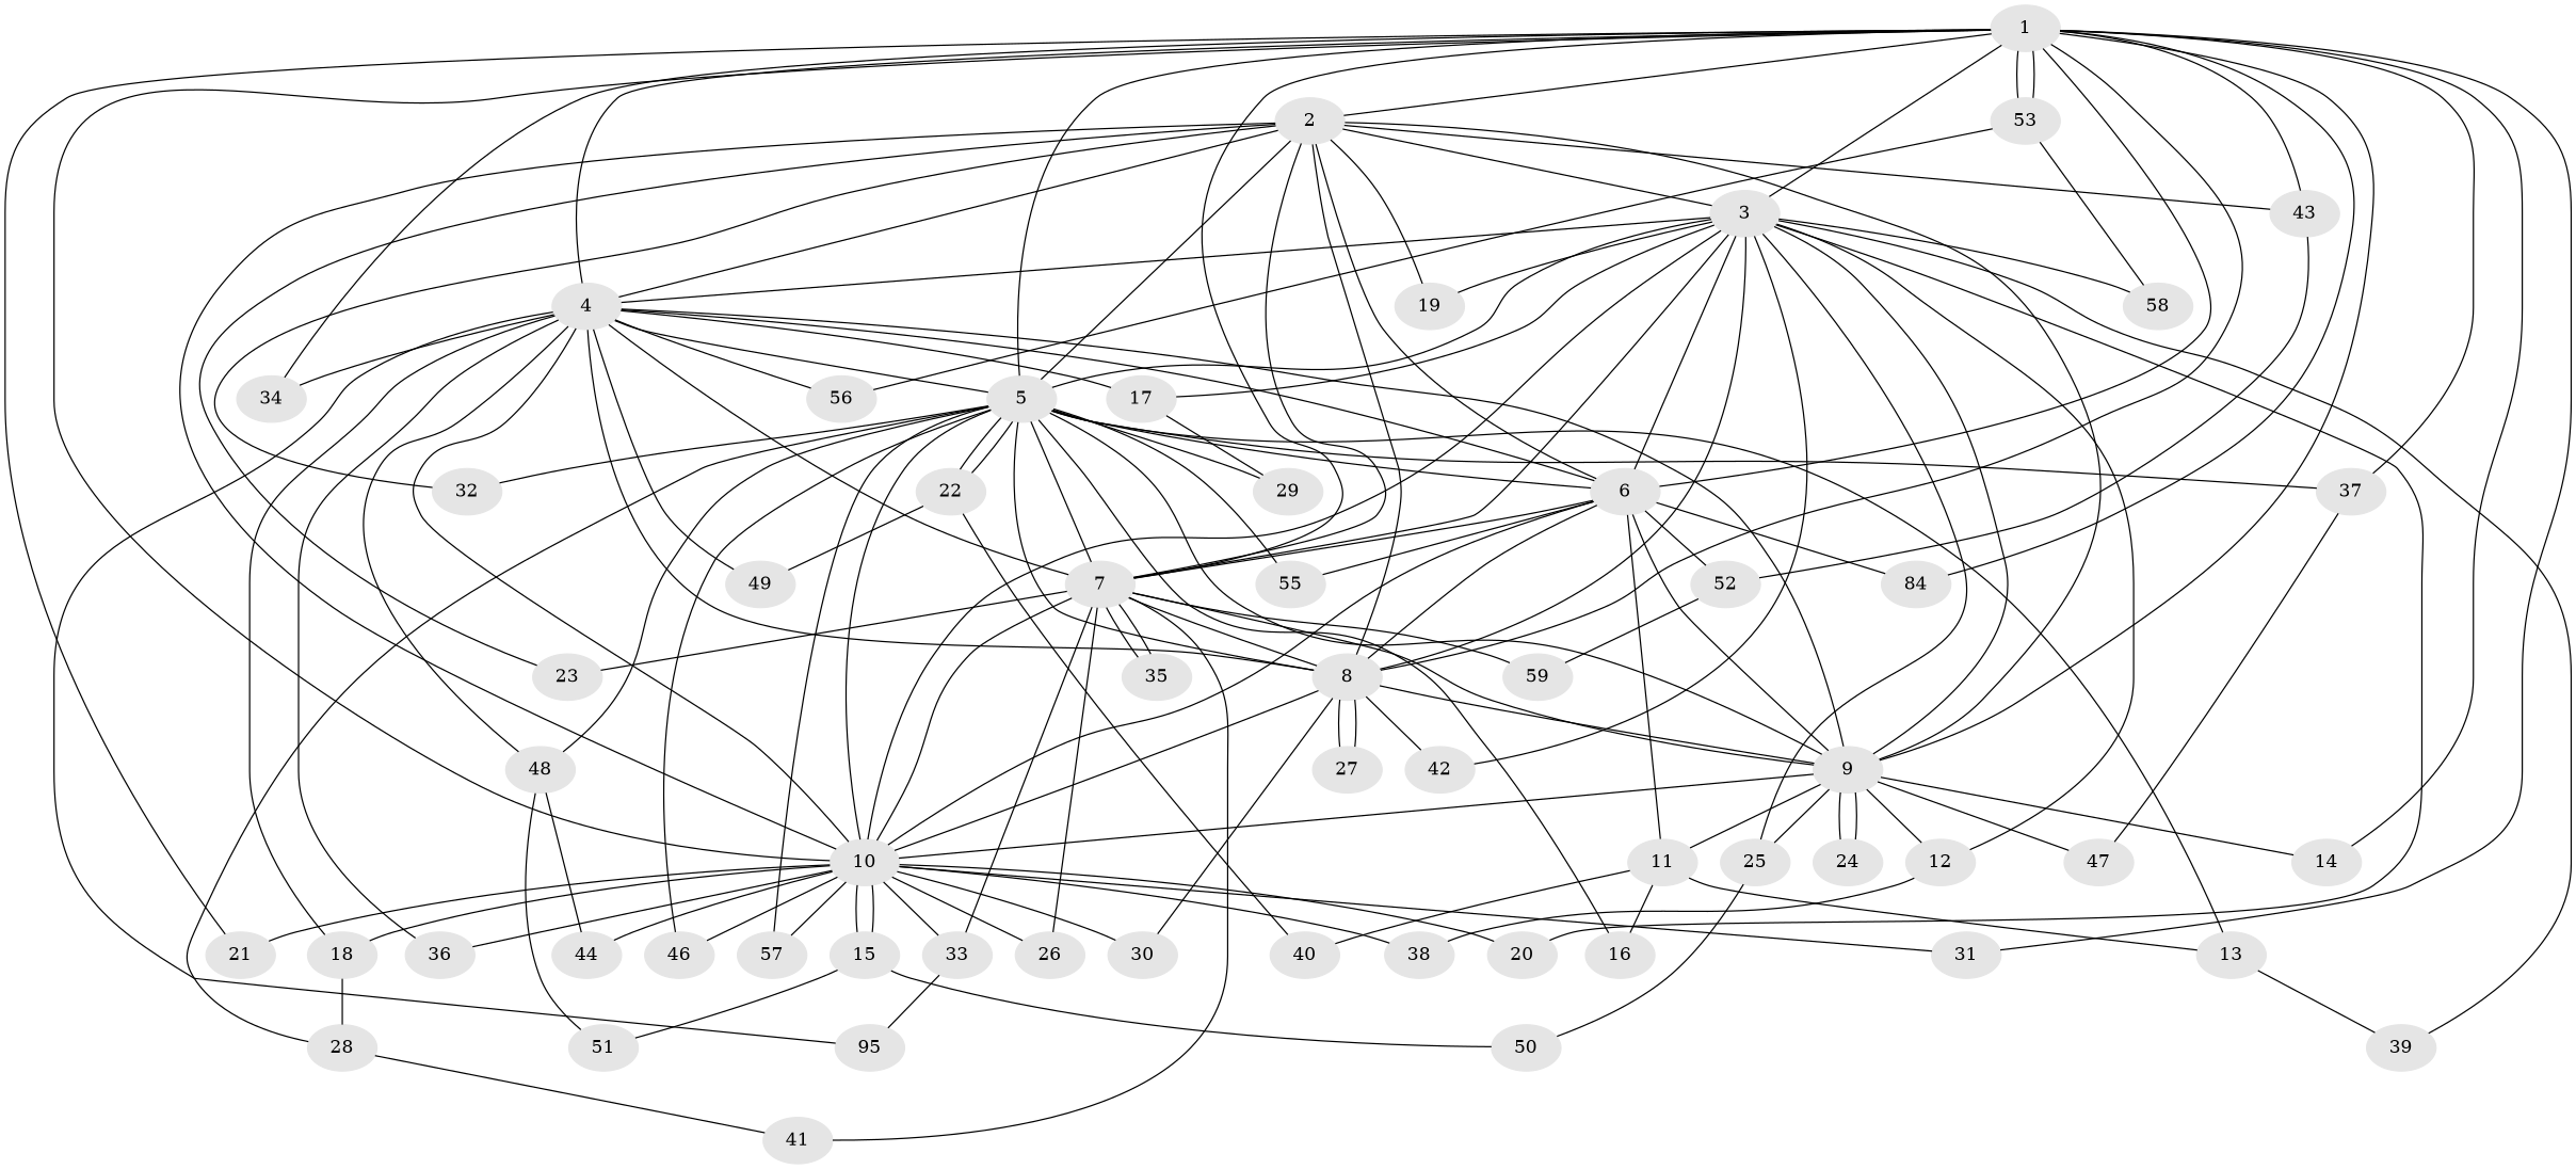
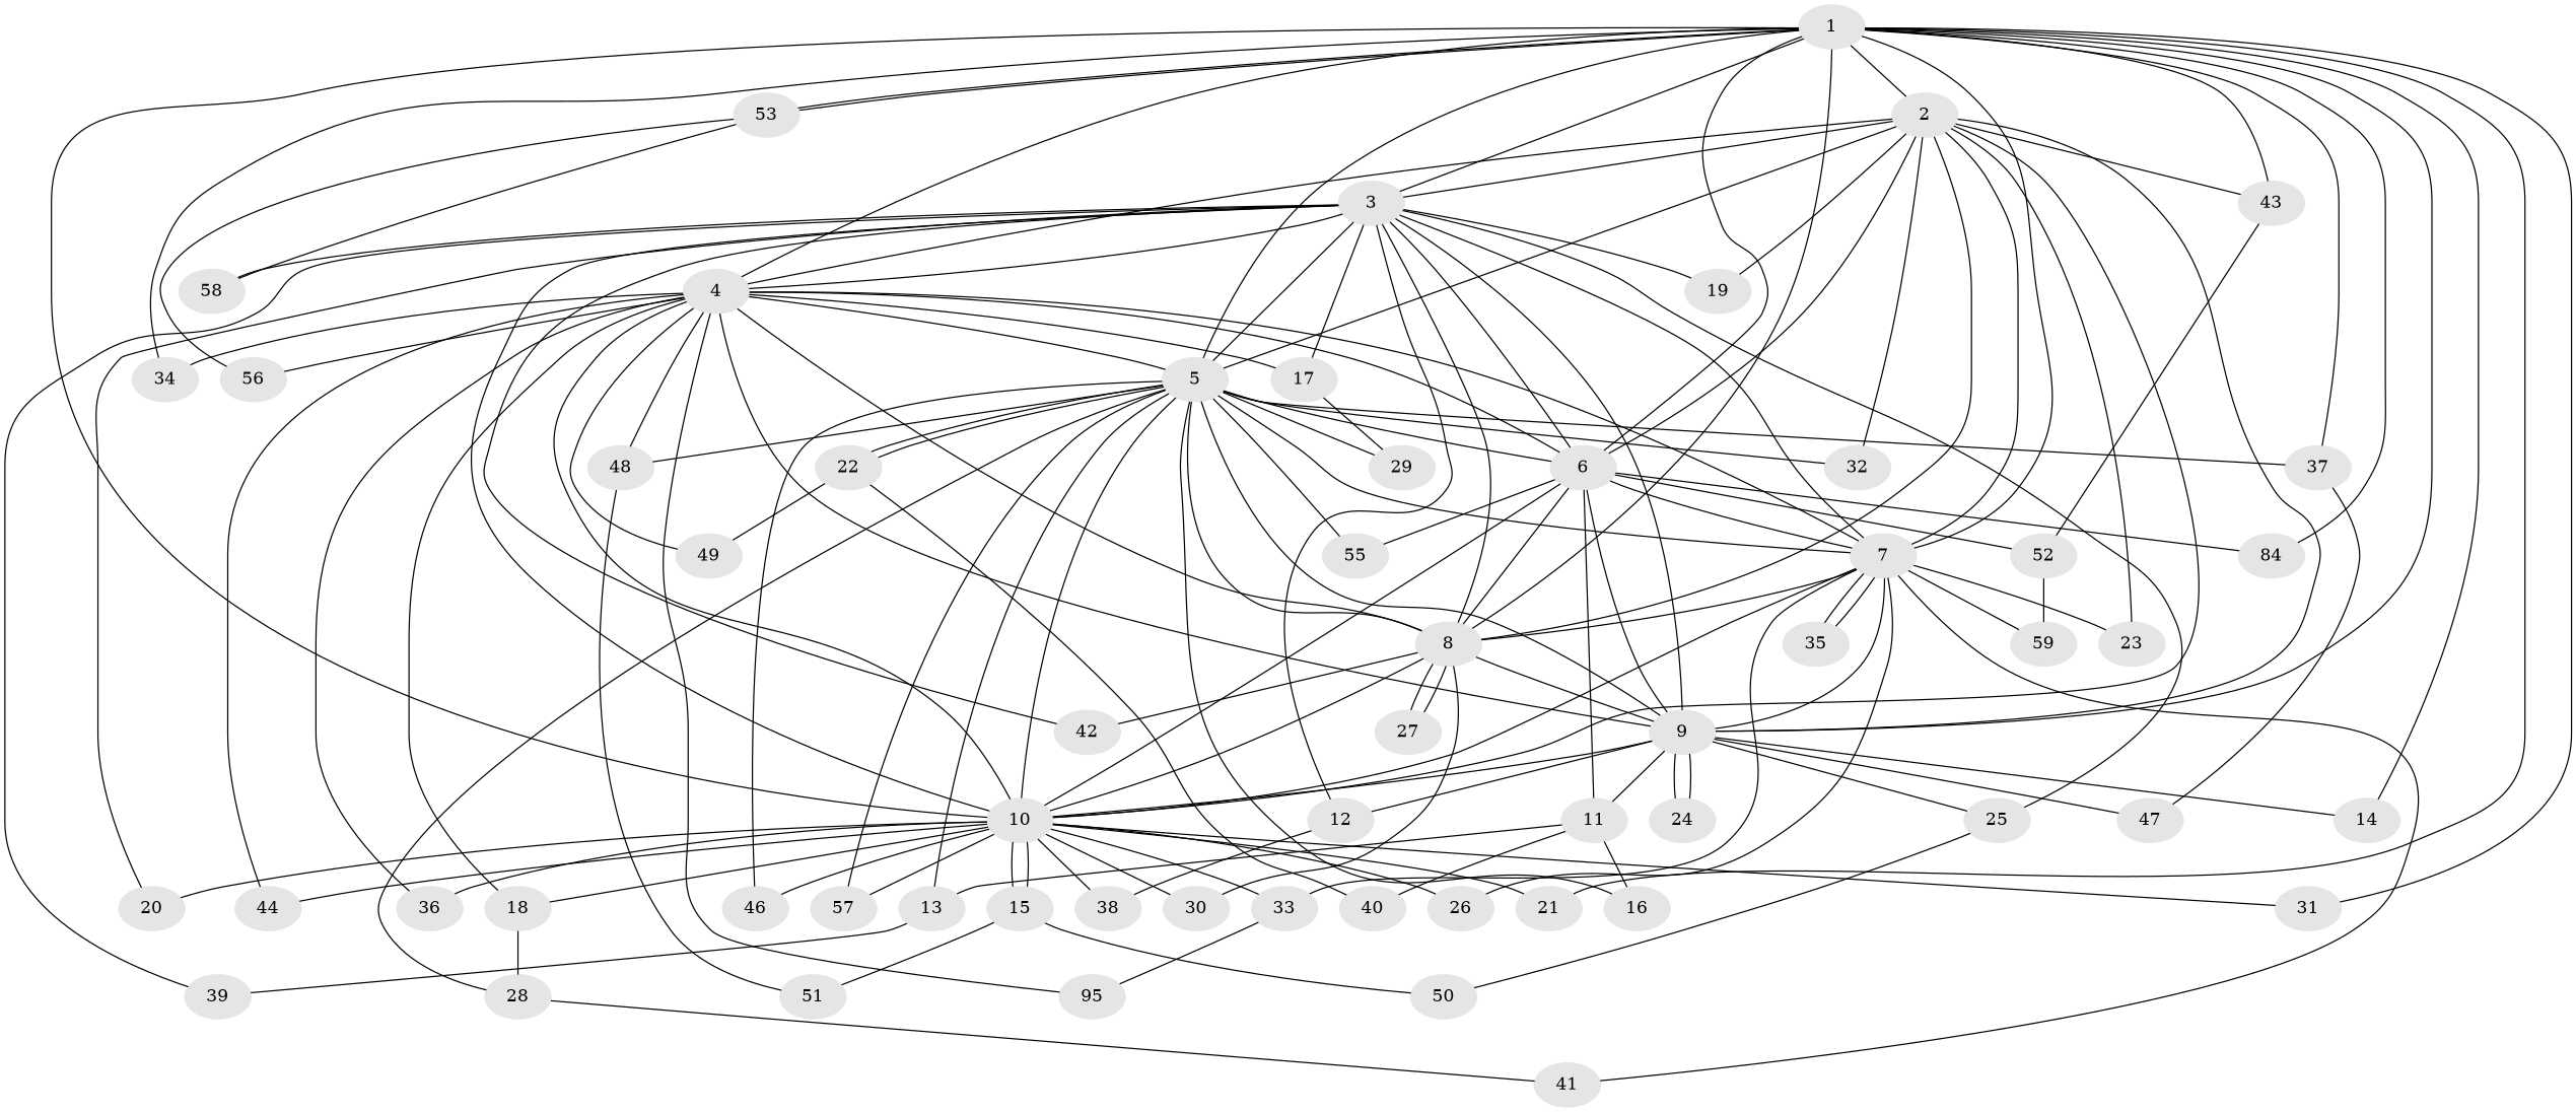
  graph {
    node [color=gray90 style=filled]
    1
    2
    3
    4
    5
    6
    7
    8
    9
    10
    14
    21
    31
    34
    37
    43
    53
    n18 [label=84]
    19
    23
    32
    12
    17
    20
    25
    39
    42
    58
    18
    36
    44
    n32 [label=95]
    48
    49
    56
    13
    16
    22
    28
    29
    46
    55
    57
    11
    52
    26
    33
    35
    41
    59
    27
    30
    24
    47
    15
    38
    50
    51
    40
    1 -- 2
    1 -- 3
    1 -- 4
    1 -- 5
    1 -- 6
    1 -- 7
    1 -- 8
    1 -- 9
    1 -- 10
    1 -- 14
    1 -- 21
    1 -- 31
    1 -- 34
    1 -- 37
    1 -- 43
    1 -- 53
    1 -- 53
    1 -- n18
    2 -- 3
    2 -- 4
    2 -- 5
    2 -- 6
    2 -- 7
    2 -- 8
    2 -- 9
    2 -- 10
    2 -- 43
    2 -- 19
    2 -- 23
    2 -- 32
    3 -- 4
    3 -- 5
    3 -- 6
    3 -- 7
    3 -- 8
    3 -- 9
    3 -- 10
    3 -- 19
    3 -- 12
    3 -- 17
    3 -- 20
    3 -- 25
    3 -- 39
    3 -- 42
    3 -- 58
    4 -- 5
    4 -- 6
    4 -- 7
    4 -- 8
    4 -- 9
    4 -- 10
    4 -- 34
    4 -- 17
    4 -- 18
    4 -- 36
-   48 -- 44
+   4 -- 44
    4 -- n32
    4 -- 48
    4 -- 49
    4 -- 56
    5 -- 6
    5 -- 7
    5 -- 8
    5 -- 9
    5 -- 10
    5 -- 37
    5 -- 32
    5 -- 48
    5 -- 13
    5 -- 16
    5 -- 22
    5 -- 22
    5 -- 28
    5 -- 29
    5 -- 46
    5 -- 55
    5 -- 57
    6 -- 7
    6 -- 8
    6 -- 9
    6 -- 10
    6 -- n18
    6 -- 55
    6 -- 11
    6 -- 52
    7 -- 8
    7 -- 9
    7 -- 10
    7 -- 23
    7 -- 26
    7 -- 33
    7 -- 35
    7 -- 35
    7 -- 41
    7 -- 59
    8 -- 9
    8 -- 10
    8 -- 42
    8 -- 27
    8 -- 27
    8 -- 30
    9 -- 10
    9 -- 14
    9 -- 12
    9 -- 25
    9 -- 11
    9 -- 24
    9 -- 24
    9 -- 47
    10 -- 21
    10 -- 31
    10 -- 20
    10 -- 18
    10 -- 36
    10 -- 44
    10 -- 46
    10 -- 57
    10 -- 26
    10 -- 33
    10 -- 30
    10 -- 15
    10 -- 15
    10 -- 38
    37 -- 47
    43 -- 52
    53 -- 58
    53 -- 56
    12 -- 38
    17 -- 29
    25 -- 50
    18 -- 28
    48 -- 51
    13 -- 39
    22 -- 49
    22 -- 40
    28 -- 41
    11 -- 13
    11 -- 16
    11 -- 40
    52 -- 59
    33 -- n32
    15 -- 50
    15 -- 51
  }
